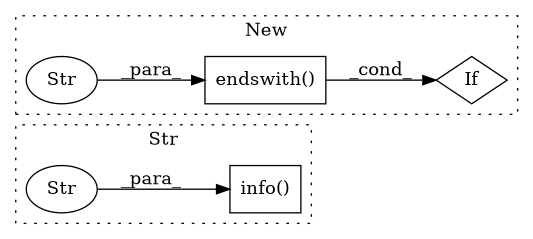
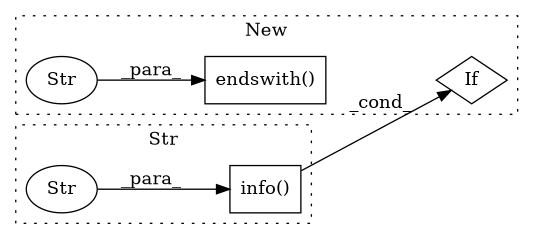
  digraph {
    rankdir=LR
    node [a=75 shape=box]
    n1 [l="13,1" label="info()" s="11971,12030"]
    n2 [a=66 l=46 label=Str s=11984 shape=ellipse]
    n3 [l="35,1" label="endswith()" s="11835,11881"]
    n4 [a=66 l=11 label=Str s=11870 shape=ellipse]
    n5 [a=96 l=3 label=If s=11832 shape=diamond]
    subgraph cluster_1 {
      label=Str
      style=dotted
      n1
      n2
    }
    subgraph cluster_2 {
      label=New
      style=dotted
      n3
      n4
      n5
    }
    n2 -> n1 [label=_para_]
-   n3 -> n5 [label=_cond_]
+   n1 -> n5 [label=_cond_]
    n4 -> n3 [label=_para_]
  }
